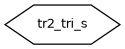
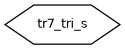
  digraph {
    rankdir=LR
-   n1 [color=black fillcolor=white fontname=Helvetica fontsize=10 height=0.2 label=tr2_tri_s shape=hexagon style=filled width=0.4]
+   n1 [color=black fillcolor=white fontname=Helvetica fontsize=10 height=0.2 label=tr7_tri_s shape=hexagon style=filled width=0.4]
  }
